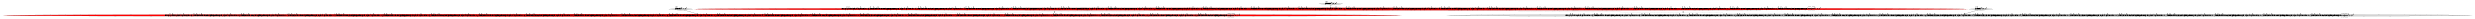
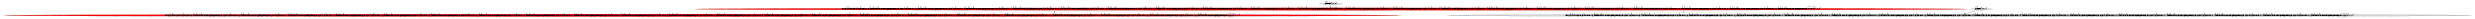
  digraph {
    node [fillcolor=lightgray shape=ellipse style=filled]
    edge [style=bold]
    n1 [fillcolor=red label="return Arrays.asList(Tuple2.of(MigrationVersion.v1_3,StateBackendLoader.MEMORY_STATE_BACKEND_NAME),Tuple2.of(MigrationVersion.v1_3,StateBackendLoader.ROCKSDB_STATE_BACKEND_NAME),Tuple2.of(MigrationVersion.v1_4,StateBackendLoader.MEMORY_STATE_BACKEND_NAME),Tuple2.of(MigrationVersion.v1_4,StateBackendLoader.ROCKSDB_STATE_BACKEND_NAME),Tuple2.of(MigrationVersion.v1_5,StateBackendLoader.MEMORY_STATE_BACKEND_NAME),Tuple2.of(MigrationVersion.v1_5,StateBackendLoader.ROCKSDB_STATE_BACKEND_NAME),Tuple2.of(MigrationVersion.v1_6,StateBackendLoader.MEMORY_STATE_BACKEND_NAME),Tuple2.of(MigrationVersion.v1_6,StateBackendLoader.ROCKSDB_STATE_BACKEND_NAME),Tuple2.of(MigrationVersion.v1_7,StateBackendLoader.MEMORY_STATE_BACKEND_NAME),Tuple2.of(MigrationVersion.v1_7,StateBackendLoader.ROCKSDB_STATE_BACKEND_NAME),Tuple2.of(MigrationVersion.v1_8,StateBackendLoader.MEMORY_STATE_BACKEND_NAME),Tuple2.of(MigrationVersion.v1_8,StateBackendLoader.ROCKSDB_STATE_BACKEND_NAME),Tuple2.of(MigrationVersion.v1_9,StateBackendLoader.MEMORY_STATE_BACKEND_NAME),Tuple2.of(MigrationVersion.v1_9,StateBackendLoader.ROCKSDB_STATE_BACKEND_NAME),Tuple2.of(MigrationVersion.v1_10,StateBackendLoader.MEMORY_STATE_BACKEND_NAME),Tuple2.of(MigrationVersion.v1_10,StateBackendLoader.ROCKSDB_STATE_BACKEND_NAME),Tuple2.of(MigrationVersion.v1_11,StateBackendLoader.MEMORY_STATE_BACKEND_NAME),Tuple2.of(MigrationVersion.v1_11,StateBackendLoader.ROCKSDB_STATE_BACKEND_NAME),Tuple2.of(MigrationVersion.v1_12,StateBackendLoader.MEMORY_STATE_BACKEND_NAME),Tuple2.of(MigrationVersion.v1_12,StateBackendLoader.ROCKSDB_STATE_BACKEND_NAME))@@@3@@@['1', '0', '0']"]
    n2 [fillcolor=red label="return Arrays.asList(Tuple2.of(MigrationVersion.v1_3,StateBackendLoader.MEMORY_STATE_BACKEND_NAME),Tuple2.of(MigrationVersion.v1_3,StateBackendLoader.ROCKSDB_STATE_BACKEND_NAME),Tuple2.of(MigrationVersion.v1_4,StateBackendLoader.MEMORY_STATE_BACKEND_NAME),Tuple2.of(MigrationVersion.v1_4,StateBackendLoader.ROCKSDB_STATE_BACKEND_NAME),Tuple2.of(MigrationVersion.v1_5,StateBackendLoader.MEMORY_STATE_BACKEND_NAME),Tuple2.of(MigrationVersion.v1_5,StateBackendLoader.ROCKSDB_STATE_BACKEND_NAME),Tuple2.of(MigrationVersion.v1_6,StateBackendLoader.MEMORY_STATE_BACKEND_NAME),Tuple2.of(MigrationVersion.v1_6,StateBackendLoader.ROCKSDB_STATE_BACKEND_NAME),Tuple2.of(MigrationVersion.v1_7,StateBackendLoader.MEMORY_STATE_BACKEND_NAME),Tuple2.of(MigrationVersion.v1_7,StateBackendLoader.ROCKSDB_STATE_BACKEND_NAME),Tuple2.of(MigrationVersion.v1_8,StateBackendLoader.MEMORY_STATE_BACKEND_NAME),Tuple2.of(MigrationVersion.v1_8,StateBackendLoader.ROCKSDB_STATE_BACKEND_NAME),Tuple2.of(MigrationVersion.v1_9,StateBackendLoader.MEMORY_STATE_BACKEND_NAME),Tuple2.of(MigrationVersion.v1_9,StateBackendLoader.ROCKSDB_STATE_BACKEND_NAME),Tuple2.of(MigrationVersion.v1_10,StateBackendLoader.MEMORY_STATE_BACKEND_NAME),Tuple2.of(MigrationVersion.v1_10,StateBackendLoader.ROCKSDB_STATE_BACKEND_NAME),Tuple2.of(MigrationVersion.v1_11,StateBackendLoader.MEMORY_STATE_BACKEND_NAME),Tuple2.of(MigrationVersion.v1_11,StateBackendLoader.ROCKSDB_STATE_BACKEND_NAME),Tuple2.of(MigrationVersion.v1_12,StateBackendLoader.MEMORY_STATE_BACKEND_NAME),Tuple2.of(MigrationVersion.v1_12,StateBackendLoader.ROCKSDB_STATE_BACKEND_NAME),Tuple2.of(MigrationVersion.v1_13,StateBackendLoader.MEMORY_STATE_BACKEND_NAME),Tuple2.of(MigrationVersion.v1_13,StateBackendLoader.ROCKSDB_STATE_BACKEND_NAME))@@@3@@@['0', '1', '0']"]
    n3 [label="return Arrays.asList(Tuple2.of(MigrationVersion.v1_5,StateBackendLoader.MEMORY_STATE_BACKEND_NAME),Tuple2.of(MigrationVersion.v1_5,StateBackendLoader.ROCKSDB_STATE_BACKEND_NAME),Tuple2.of(MigrationVersion.v1_6,StateBackendLoader.MEMORY_STATE_BACKEND_NAME),Tuple2.of(MigrationVersion.v1_6,StateBackendLoader.ROCKSDB_STATE_BACKEND_NAME),Tuple2.of(MigrationVersion.v1_7,StateBackendLoader.MEMORY_STATE_BACKEND_NAME),Tuple2.of(MigrationVersion.v1_7,StateBackendLoader.ROCKSDB_STATE_BACKEND_NAME),Tuple2.of(MigrationVersion.v1_8,StateBackendLoader.MEMORY_STATE_BACKEND_NAME),Tuple2.of(MigrationVersion.v1_8,StateBackendLoader.ROCKSDB_STATE_BACKEND_NAME),Tuple2.of(MigrationVersion.v1_9,StateBackendLoader.MEMORY_STATE_BACKEND_NAME),Tuple2.of(MigrationVersion.v1_9,StateBackendLoader.ROCKSDB_STATE_BACKEND_NAME),Tuple2.of(MigrationVersion.v1_10,StateBackendLoader.MEMORY_STATE_BACKEND_NAME),Tuple2.of(MigrationVersion.v1_10,StateBackendLoader.ROCKSDB_STATE_BACKEND_NAME),Tuple2.of(MigrationVersion.v1_11,StateBackendLoader.MEMORY_STATE_BACKEND_NAME),Tuple2.of(MigrationVersion.v1_11,StateBackendLoader.ROCKSDB_STATE_BACKEND_NAME),Tuple2.of(MigrationVersion.v1_12,StateBackendLoader.MEMORY_STATE_BACKEND_NAME),Tuple2.of(MigrationVersion.v1_12,StateBackendLoader.ROCKSDB_STATE_BACKEND_NAME))@@@3@@@['0', '0', '1']"]
-   n4 [label="parameters['0', '1', '0']" shape=diamond]
    n5 [label="parameters['0', '0', '1']" shape=diamond]
    n6 [label="parameters['1', '0', '0']" shape=diamond]
    n1 -> n2 [label=0 style=dashed]
    n1 -> n3 [label=0 style=dashed]
-   n4 -> n2
    n5 -> n3
    n6 -> n1
  }
